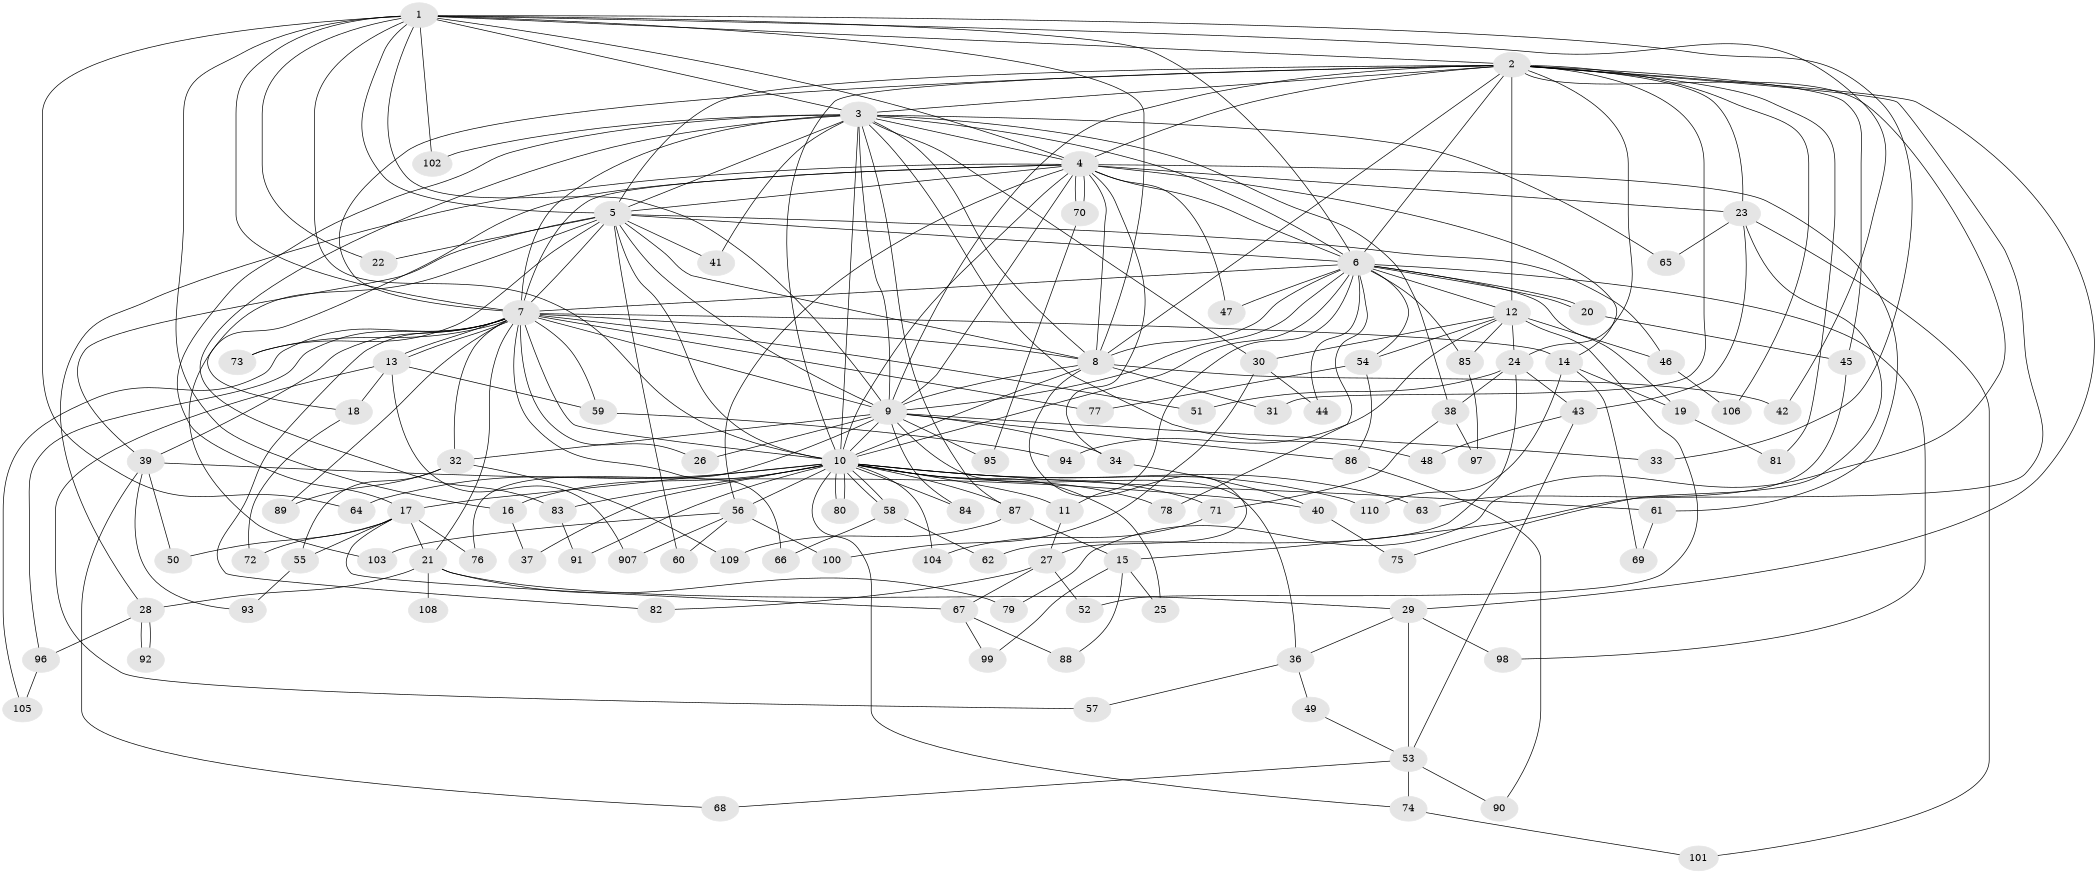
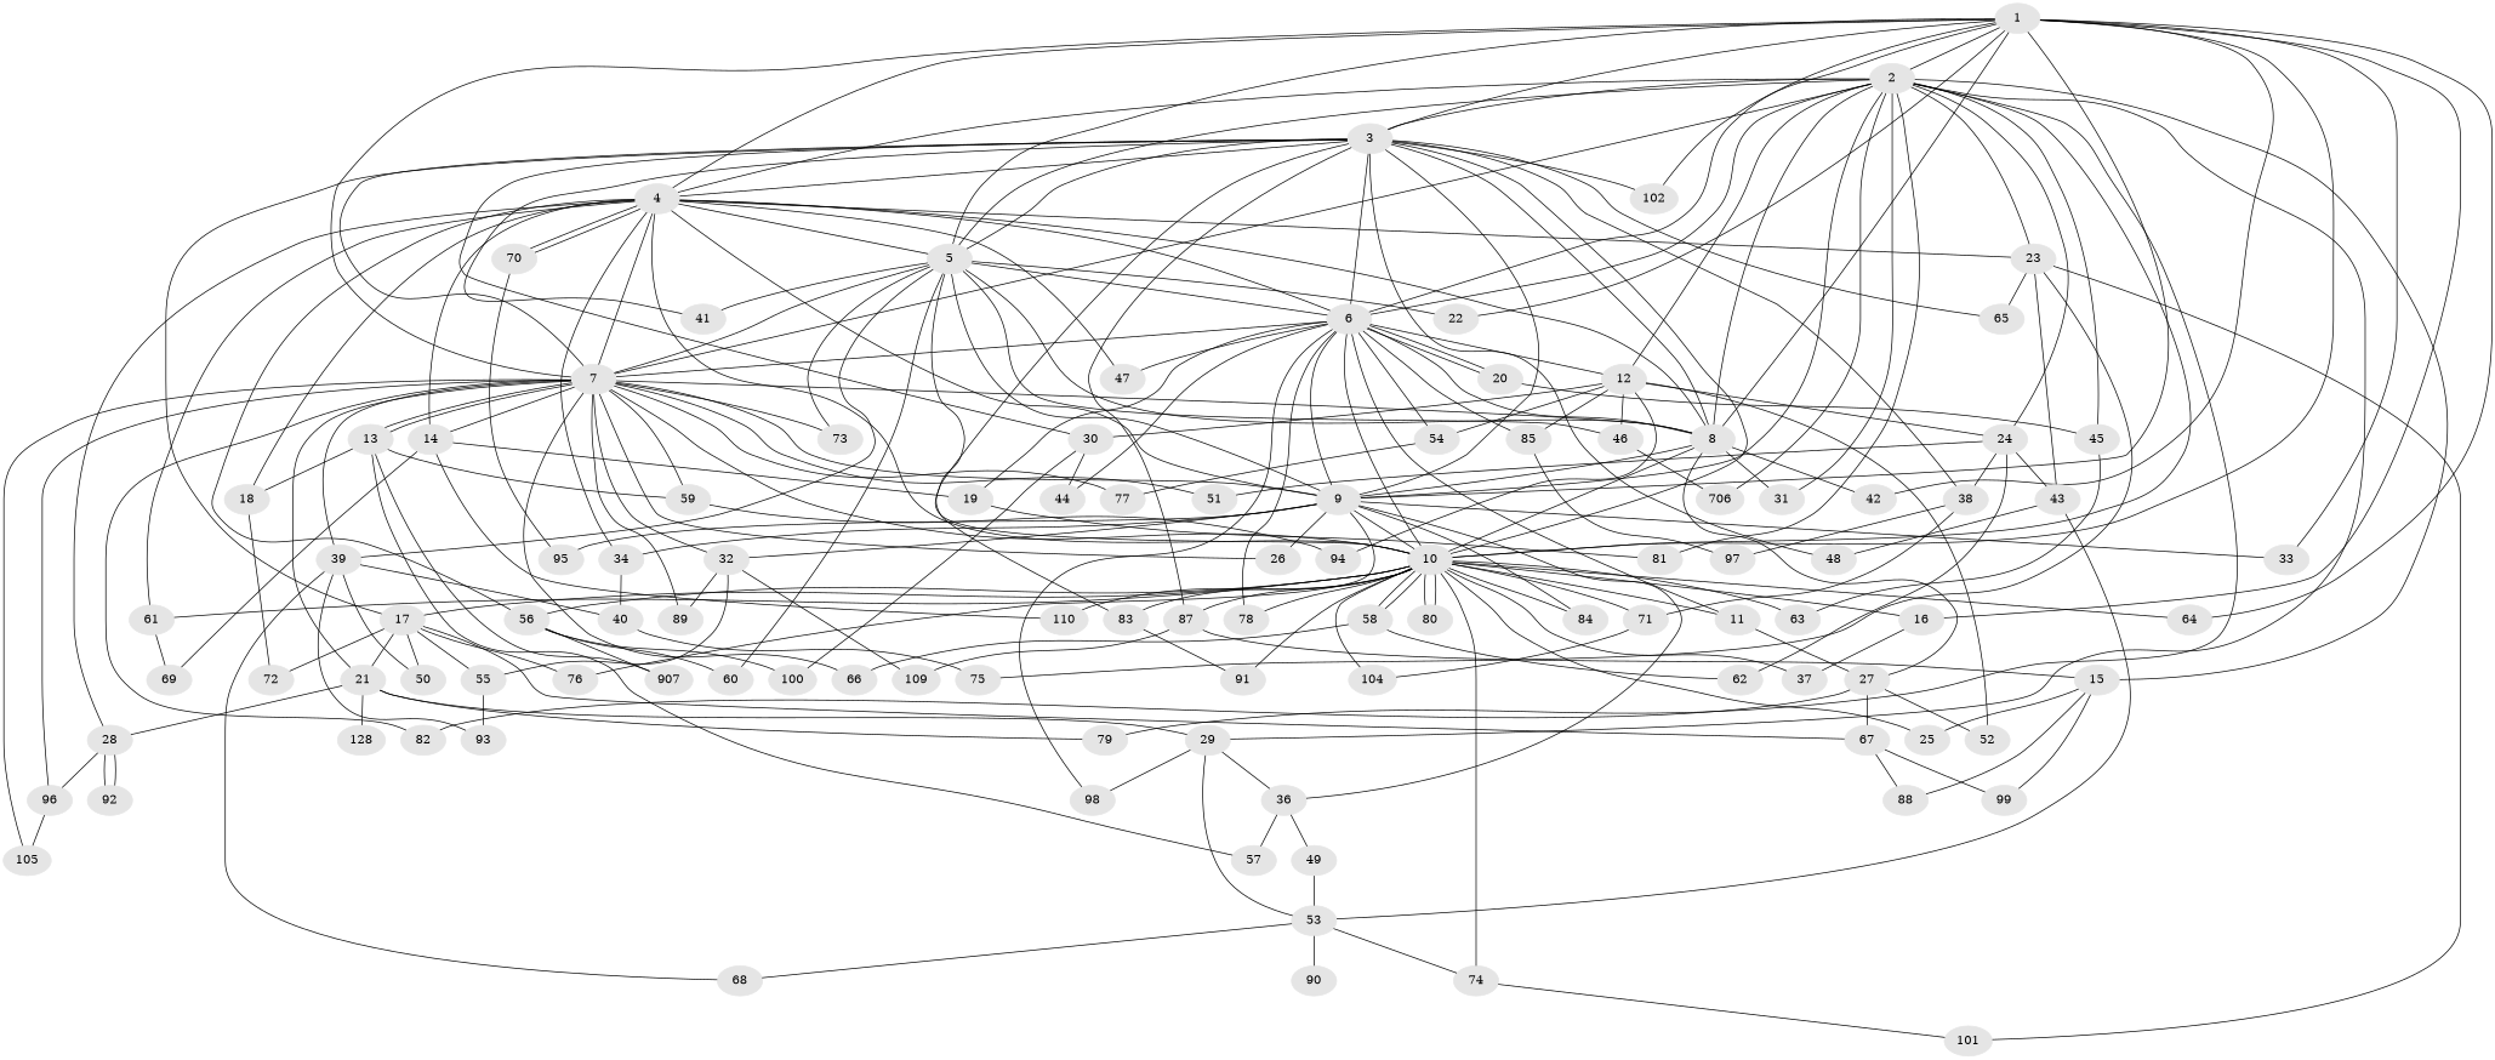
  graph {
    node [color=gray90 style=filled]
    1
    2
    3
    4
    5
    6
    7
    8
    9
    10
    16
    22
    33
    42
    64
    102
    12
    15
    23
    24
    29
    31
    45
    79
    81
-   106
+   106 [label=706]
    17
    30
    38
    41
    48
    65
    83
    87
    14
    18
    28
    34
    47
    56
    61
    70
    39
    46
    60
    73
-   103
    11
    19
    20
    44
    54
    78
    85
    98
    13
    21
    26
    32
    51
    59
    66
    77
    82
    89
    96
    105
    27
    36
    76
    84
-   86
    95
    25
    37
    58
    63
    71
    74
    80
    91
    104
    110
    52
    94
    88
    99
    43
    75
    101
    62
    53
    50
    55
    67
    72
    100
    97
    109
    69
    92
    40
    n103 [label=907]
    68
    93
    57
-   108
+   108 [label=128]
    49
    90
    1 -- 2
    1 -- 3
    1 -- 4
    1 -- 5
    1 -- 6
    1 -- 7
    1 -- 8
    1 -- 9
    1 -- 10
    1 -- 16
    1 -- 22
    1 -- 33
    1 -- 42
    1 -- 64
    1 -- 102
    2 -- 3
    2 -- 4
    2 -- 5
    2 -- 6
    2 -- 7
    2 -- 8
    2 -- 9
    2 -- 10
    2 -- 12
    2 -- 15
    2 -- 23
    2 -- 24
    2 -- 29
    2 -- 31
    2 -- 45
    2 -- 79
    2 -- 81
    2 -- 106
    3 -- 4
    3 -- 5
    3 -- 6
    3 -- 7
    3 -- 8
    3 -- 9
    3 -- 10
    3 -- 102
    3 -- 17
    3 -- 30
    3 -- 38
    3 -- 41
    3 -- 48
    3 -- 65
    3 -- 83
    3 -- 87
    4 -- 5
    4 -- 6
    4 -- 7
    4 -- 8
    4 -- 9
    4 -- 10
    4 -- 23
    4 -- 14
    4 -- 18
    4 -- 28
    4 -- 34
    4 -- 47
    4 -- 56
    4 -- 61
    4 -- 70
    4 -- 70
    5 -- 6
    5 -- 7
    5 -- 8
    5 -- 9
    5 -- 10
    5 -- 22
    5 -- 41
    5 -- 39
    5 -- 46
    5 -- 60
    5 -- 73
-   5 -- 103
    6 -- 7
    6 -- 8
    6 -- 9
    6 -- 10
    6 -- 12
    6 -- 47
    6 -- 11
    6 -- 19
    6 -- 20
    6 -- 20
    6 -- 44
    6 -- 54
    6 -- 78
    6 -- 85
    6 -- 98
    7 -- 8
    7 -- 9
    7 -- 10
    7 -- 14
    7 -- 39
    7 -- 73
    7 -- 13
    7 -- 13
    7 -- 21
    7 -- 26
    7 -- 32
    7 -- 51
    7 -- 59
    7 -- 66
    7 -- 77
    7 -- 82
    7 -- 89
    7 -- 96
    7 -- 105
    8 -- 9
    8 -- 10
    8 -- 42
    8 -- 31
    8 -- 27
    9 -- 10
    9 -- 33
    9 -- 34
    9 -- 26
    9 -- 32
    9 -- 36
    9 -- 76
    9 -- 84
-   9 -- 86
    9 -- 95
    10 -- 16
    10 -- 64
    10 -- 17
    10 -- 83
    10 -- 87
    10 -- 56
    10 -- 61
    10 -- 11
    10 -- 78
    10 -- 84
    10 -- 25
    10 -- 37
    10 -- 58
    10 -- 58
    10 -- 63
    10 -- 71
    10 -- 74
    10 -- 80
    10 -- 80
    10 -- 91
    10 -- 104
    10 -- 110
    16 -- 37
    12 -- 24
    12 -- 30
    12 -- 46
    12 -- 54
    12 -- 85
    12 -- 52
    12 -- 94
    15 -- 25
    15 -- 88
    15 -- 99
    23 -- 65
    23 -- 43
    23 -- 75
    23 -- 101
    24 -- 38
    24 -- 51
    24 -- 43
    24 -- 62
    29 -- 98
    29 -- 36
    29 -- 53
    45 -- 63
    17 -- 21
    17 -- 76
    17 -- 50
    17 -- 55
    17 -- 67
    17 -- 72
    30 -- 44
    30 -- 100
    38 -- 71
    38 -- 97
    83 -- 91
    87 -- 15
    87 -- 109
    14 -- 19
    14 -- 110
    14 -- 69
    18 -- 72
    28 -- 96
    28 -- 92
    28 -- 92
    34 -- 40
    56 -- 60
-   56 -- 103
    56 -- 100
    56 -- n103
    61 -- 69
    70 -- 95
    39 -- 50
    39 -- 40
    39 -- 68
    39 -- 93
    46 -- 106
    11 -- 27
    19 -- 81
    20 -- 45
    54 -- 77
-   54 -- 86
    85 -- 97
    13 -- 18
    13 -- 59
    13 -- n103
    13 -- 57
    21 -- 29
    21 -- 79
    21 -- 28
    21 -- 108
    32 -- 89
    32 -- 55
    32 -- 109
    59 -- 94
    96 -- 105
    27 -- 82
    27 -- 52
    27 -- 67
    36 -- 57
    36 -- 49
-   86 -- 90
    58 -- 66
    58 -- 62
    71 -- 104
    74 -- 101
    43 -- 48
    43 -- 53
    53 -- 74
    53 -- 68
    53 -- 90
    55 -- 93
    67 -- 88
    67 -- 99
    40 -- 75
    49 -- 53
  }
